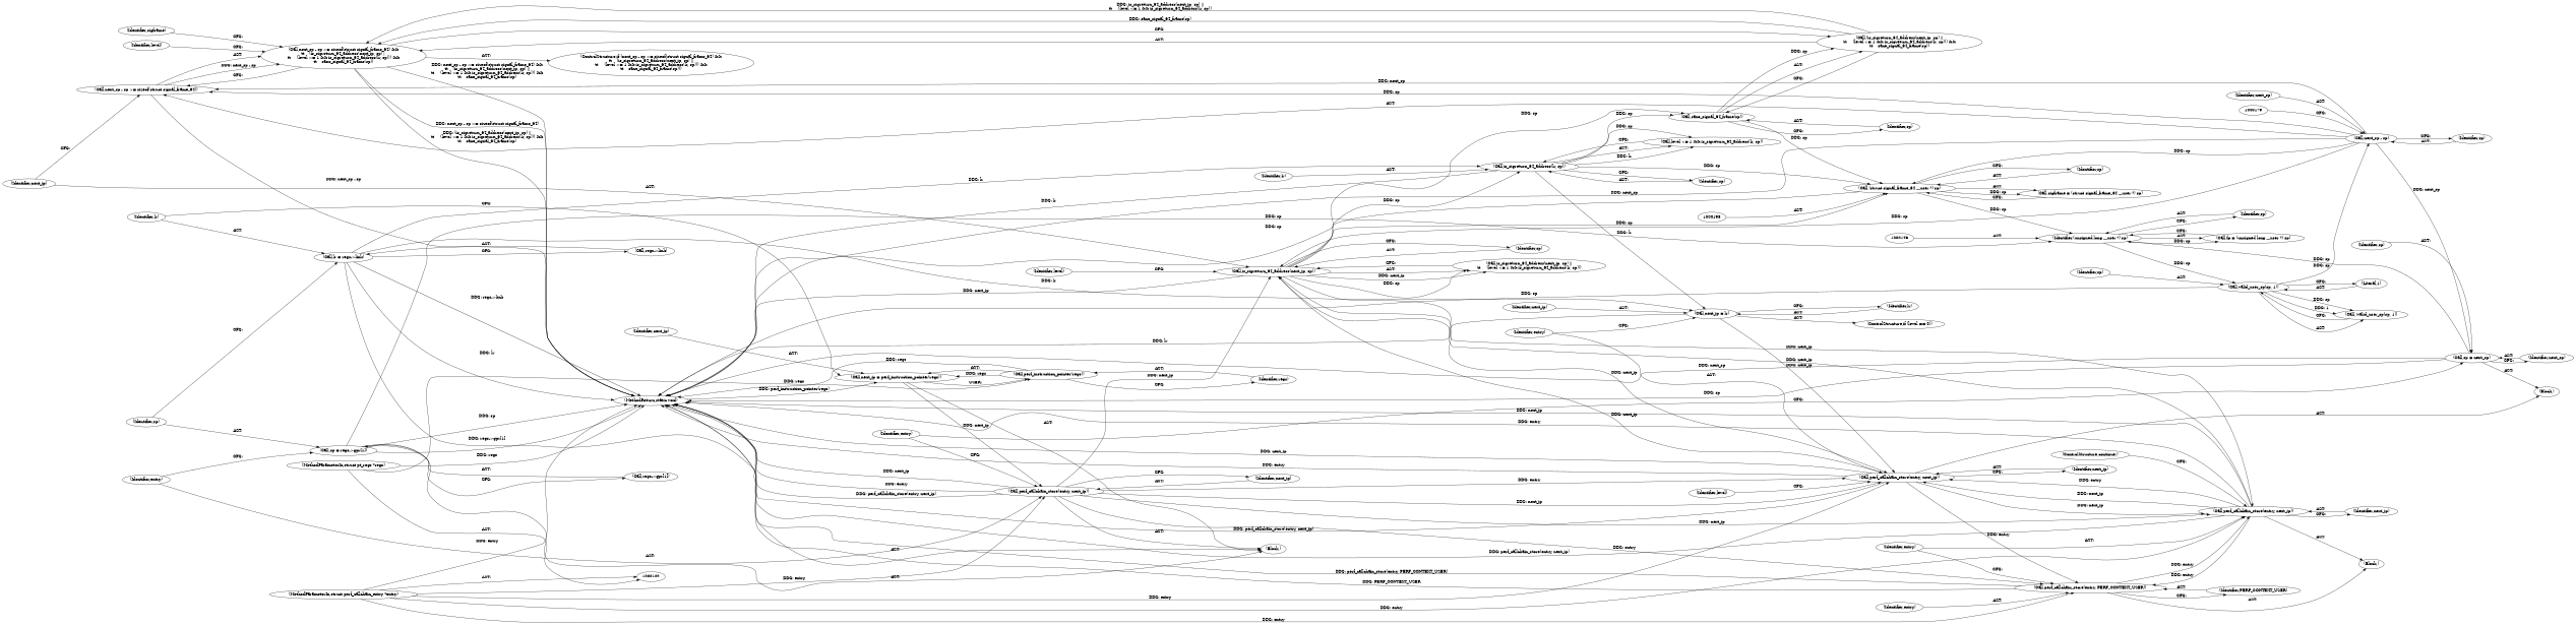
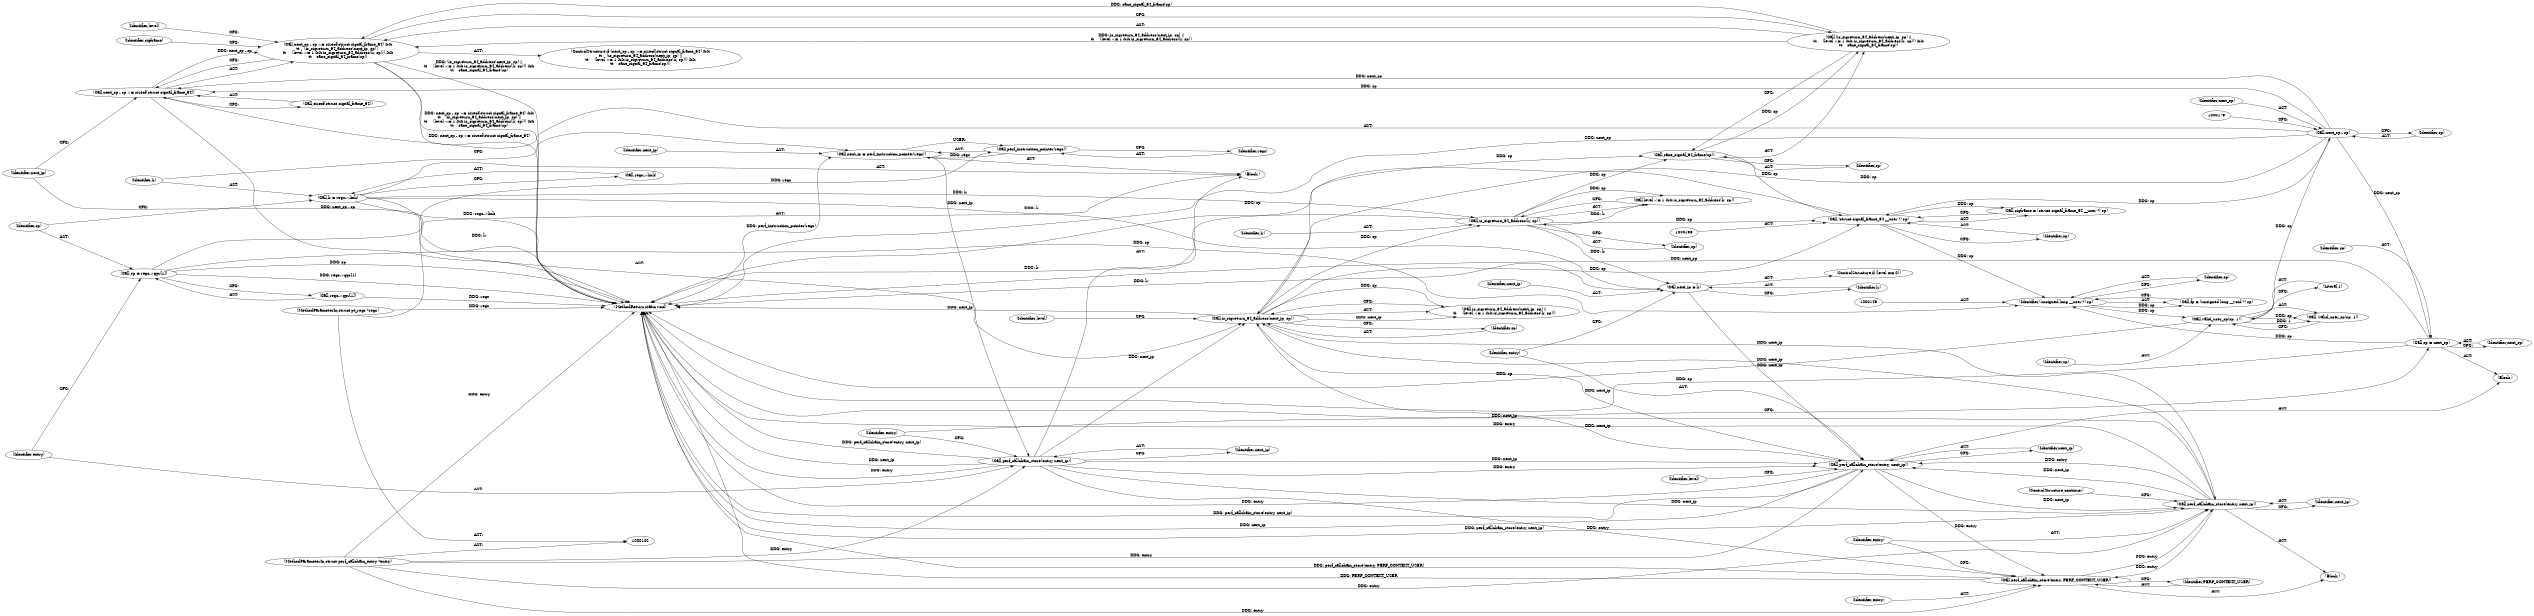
  digraph {
    rankdir=LR
    n1 [label="(Call,next_sp - sp >= sizeof(struct signal_frame_64))"]
    n2 [label="(Call,next_sp - sp >= sizeof(struct signal_frame_64) &&\n\t\t    (is_sigreturn_64_address(next_ip, sp) ||\n\t\t     (level <= 1 && is_sigreturn_64_address(lr, sp))) &&\n\t\t    sane_signal_64_frame(sp))"]
    n3 [label="(MethodReturn,static void)"]
+   n4 [label="(Call,sizeof(struct signal_frame_64))"]
    n5 [label="(Call,(is_sigreturn_64_address(next_ip, sp) ||\n\t\t     (level <= 1 && is_sigreturn_64_address(lr, sp))) &&\n\t\t    sane_signal_64_frame(sp))"]
    n6 [label="(ControlStructure,if (next_sp - sp >= sizeof(struct signal_frame_64) &&\n\t\t    (is_sigreturn_64_address(next_ip, sp) ||\n\t\t     (level <= 1 && is_sigreturn_64_address(lr, sp))) &&\n\t\t    sane_signal_64_frame(sp)))"]
    n7 [label="(Call,next_ip = perf_instruction_pointer(regs))"]
    n8 [label="(Call,next_sp - sp)"]
    n9 [label="(Call,(struct signal_frame_64 __user *) sp)"]
    n10 [label="(Call,is_sigreturn_64_address(next_ip, sp))"]
    n11 [label="(Call,sp = next_sp)"]
    n12 [label="(Identifier,sp)"]
    n13 [label="(Identifier,(unsigned long __user *) sp)"]
    n14 [label="(Identifier,sp)"]
    n15 [label="(Call,sigframe = (struct signal_frame_64 __user *) sp)"]
    n16 [label="(Call,perf_callchain_store(entry, next_ip))"]
    n17 [label="(Call,perf_callchain_store(entry, next_ip))"]
    n18 [label="(Call,is_sigreturn_64_address(lr, sp))"]
    n19 [label="(Call,sane_signal_64_frame(sp))"]
    n20 [label="(Call,is_sigreturn_64_address(next_ip, sp) ||\n\t\t     (level <= 1 && is_sigreturn_64_address(lr, sp)))"]
    n21 [label="(Identifier,sp)"]
    n22 [label="(Block,)"]
    n23 [label="(Identifier,next_sp)"]
    n24 [label="(Call,valid_user_sp(sp, 1))"]
    n25 [label="(Call,!valid_user_sp(sp, 1))"]
    n26 [label="(Literal,1)"]
-   n27 [label="(Call,fp = (unsigned long __user *) sp)"]
+   n27 [label="(Call,fp = (unsigned long __void *) sp)"]
    n28 [label="(Identifier,sp)"]
    n29 [label="(Call,sp = regs->gpr[1])"]
    n30 [label="(Block,)"]
    n31 [label="(Call,regs->gpr[1])"]
    n32 [label="(Call,perf_callchain_store(entry, PERF_CONTEXT_USER))"]
    n33 [label="(Identifier,next_ip)"]
    n34 [label="(Identifier,next_ip)"]
    n35 [label="(Block,)"]
    n36 [label="(Call,next_ip = lr)"]
    n37 [label="(Call,level <= 1 && is_sigreturn_64_address(lr, sp))"]
    n38 [label="(Identifier,sp)"]
    n39 [label="(Identifier,sp)"]
    n40 [label="(Identifier,PERF_CONTEXT_USER)"]
    n41 [label="(Call,perf_callchain_store(entry, next_ip))"]
    n42 [label="(Identifier,next_ip)"]
    n43 [label="(MethodParameterIn,struct perf_callchain_entry *entry)"]
    1000102
    n45 [label="(Call,perf_instruction_pointer(regs))"]
    n46 [label="(Identifier,regs)"]
    n47 [label="(MethodParameterIn,struct pt_regs *regs)"]
    n48 [label="(ControlStructure,if (level == 0))"]
    n49 [label="(Identifier,lr)"]
    n50 [label="(Call,lr = regs->link)"]
    n51 [label="(Call,regs->link)"]
    n52 [label="(Identifier,level)"]
    n53 [label="(Identifier,next_ip)"]
    n54 [label="(Identifier,next_ip)"]
    n55 [label="(Identifier,entry)"]
    n56 [label="(Identifier,level)"]
    n57 [label="(ControlStructure,continue;)"]
    n58 [label="(Identifier,entry)"]
    n59 [label="(Identifier,lr)"]
    n60 [label="(Identifier,entry)"]
    n61 [label="(Identifier,next_sp)"]
    n62 [label="(Identifier,entry)"]
    n63 [label="(Identifier,level)"]
    n64 [label="(Identifier,sigframe)"]
    n65 [label="(Identifier,lr)"]
    n66 [label="(Identifier,sp)"]
    n67 [label="(Identifier,sp)"]
    n68 [label="(Identifier,entry)"]
    n69 [label="(Identifier,sp)"]
    n70 [label="(Identifier,next_ip)"]
    1000179
    1000146
    1000198
    n1 -> n2 [label="AST: "]
    n1 -> n2 [label="DDG: next_sp - sp"]
    n1 -> n3 [label="DDG: next_sp - sp"]
+   n1 -> n4 [label="CFG: "]
    n2 -> n1 [label="CFG: "]
    n2 -> n3 [label="DDG: (is_sigreturn_64_address(next_ip, sp) ||\n\t\t     (level <= 1 && is_sigreturn_64_address(lr, sp))) &&\n\t\t    sane_signal_64_frame(sp)"]
    n2 -> n3 [label="DDG: next_sp - sp >= sizeof(struct signal_frame_64) &&\n\t\t    (is_sigreturn_64_address(next_ip, sp) ||\n\t\t     (level <= 1 && is_sigreturn_64_address(lr, sp))) &&\n\t\t    sane_signal_64_frame(sp)"]
    n2 -> n3 [label="DDG: next_sp - sp >= sizeof(struct signal_frame_64)"]
    n2 -> n5 [label="CFG: "]
    n2 -> n6 [label="AST: "]
    n3 -> n7 [label="DDG: perf_instruction_pointer(regs)"]
+   n4 -> n1 [label="AST: "]
    n5 -> n2 [label="AST: "]
    n5 -> n2 [label="DDG: is_sigreturn_64_address(next_ip, sp) ||\n\t\t     (level <= 1 && is_sigreturn_64_address(lr, sp))"]
    n5 -> n2 [label="DDG: sane_signal_64_frame(sp)"]
    n5 -> n19 [label="CFG: "]
    n7 -> n30 [label="AST: "]
    n7 -> n41 [label="DDG: next_ip"]
    n7 -> n45 [label="USER: "]
    n8 -> n1 [label="AST: "]
    n8 -> n1 [label="DDG: next_sp"]
    n8 -> n1 [label="DDG: sp"]
    n8 -> n3 [label="DDG: next_sp"]
    n8 -> n9 [label="DDG: sp"]
    n8 -> n10 [label="DDG: sp"]
    n8 -> n11 [label="DDG: next_sp"]
    n8 -> n12 [label="CFG: "]
    n9 -> n3 [label="DDG: sp"]
    n9 -> n13 [label="DDG: sp"]
    n9 -> n14 [label="CFG: "]
    n9 -> n15 [label="AST: "]
    n9 -> n15 [label="DDG: sp"]
    n10 -> n3 [label="DDG: next_ip"]
    n10 -> n9 [label="DDG: sp"]
    n10 -> n16 [label="DDG: next_ip"]
    n10 -> n17 [label="DDG: next_ip"]
    n10 -> n18 [label="DDG: sp"]
    n10 -> n19 [label="DDG: sp"]
    n10 -> n20 [label="AST: "]
    n10 -> n20 [label="DDG: next_ip"]
    n10 -> n20 [label="DDG: sp"]
    n10 -> n21 [label="CFG: "]
    n11 -> n3 [label="DDG: next_sp"]
    n11 -> n3 [label="DDG: sp"]
    n11 -> n13 [label="DDG: sp"]
    n11 -> n22 [label="AST: "]
    n11 -> n23 [label="CFG: "]
    n12 -> n8 [label="AST: "]
    n13 -> n24 [label="DDG: sp"]
    n13 -> n27 [label="AST: "]
    n13 -> n27 [label="DDG: sp"]
    n13 -> n28 [label="CFG: "]
    n14 -> n9 [label="AST: "]
    n15 -> n9 [label="CFG: "]
    n16 -> n3 [label="DDG: perf_callchain_store(entry, next_ip)"]
    n16 -> n3 [label="DDG: next_ip"]
    n16 -> n3 [label="DDG: entry"]
    n16 -> n10 [label="DDG: next_ip"]
    n16 -> n17 [label="DDG: next_ip"]
    n16 -> n22 [label="AST: "]
    n16 -> n32 [label="DDG: entry"]
    n16 -> n33 [label="CFG: "]
    n17 -> n3 [label="DDG: perf_callchain_store(entry, next_ip)"]
    n17 -> n3 [label="DDG: next_ip"]
    n17 -> n3 [label="DDG: entry"]
    n17 -> n10 [label="DDG: next_ip"]
    n17 -> n16 [label="DDG: entry"]
    n17 -> n16 [label="DDG: next_ip"]
    n17 -> n32 [label="DDG: entry"]
    n17 -> n34 [label="CFG: "]
    n17 -> n35 [label="AST: "]
    n18 -> n3 [label="DDG: lr"]
    n18 -> n9 [label="DDG: sp"]
    n18 -> n19 [label="DDG: sp"]
    n18 -> n36 [label="DDG: lr"]
    n18 -> n37 [label="AST: "]
    n18 -> n37 [label="DDG: lr"]
    n18 -> n37 [label="DDG: sp"]
    n18 -> n38 [label="CFG: "]
    n19 -> n5 [label="AST: "]
    n19 -> n5 [label="DDG: sp"]
    n19 -> n9 [label="DDG: sp"]
    n19 -> n39 [label="CFG: "]
    n20 -> n10 [label="CFG: "]
    n21 -> n10 [label="AST: "]
    n23 -> n11 [label="AST: "]
    n24 -> n3 [label="DDG: sp"]
    n24 -> n8 [label="DDG: sp"]
    n24 -> n25 [label="AST: "]
    n24 -> n25 [label="DDG: sp"]
    n24 -> n25 [label="DDG: 1"]
    n24 -> n26 [label="CFG: "]
    n25 -> n24 [label="CFG: "]
    n26 -> n24 [label="AST: "]
    n27 -> n13 [label="CFG: "]
    n28 -> n13 [label="AST: "]
    n29 -> n3 [label="DDG: sp"]
    n29 -> n3 [label="DDG: regs->gpr[1]"]
    n29 -> n13 [label="DDG: sp"]
    n29 -> n30 [label="AST: "]
    n29 -> n31 [label="CFG: "]
    n31 -> n29 [label="AST: "]
    n32 -> n3 [label="DDG: perf_callchain_store(entry, PERF_CONTEXT_USER)"]
    n32 -> n3 [label="DDG: PERF_CONTEXT_USER"]
    n32 -> n17 [label="DDG: entry"]
    n32 -> n35 [label="AST: "]
    n32 -> n40 [label="CFG: "]
    n33 -> n16 [label="AST: "]
    n34 -> n17 [label="AST: "]
    n36 -> n3 [label="DDG: lr"]
    n36 -> n16 [label="DDG: next_ip"]
    n36 -> n48 [label="AST: "]
    n36 -> n49 [label="CFG: "]
    n37 -> n18 [label="CFG: "]
    n38 -> n18 [label="AST: "]
    n39 -> n19 [label="AST: "]
    n40 -> n32 [label="AST: "]
    n41 -> n3 [label="DDG: entry"]
    n41 -> n3 [label="DDG: perf_callchain_store(entry, next_ip)"]
    n41 -> n3 [label="DDG: next_ip"]
    n41 -> n10 [label="DDG: next_ip"]
    n41 -> n16 [label="DDG: entry"]
    n41 -> n16 [label="DDG: next_ip"]
    n41 -> n17 [label="DDG: next_ip"]
    n41 -> n30 [label="AST: "]
    n41 -> n32 [label="DDG: entry"]
    n41 -> n42 [label="CFG: "]
    n42 -> n41 [label="AST: "]
    n43 -> n3 [label="DDG: entry"]
    n43 -> n16 [label="DDG: entry"]
    n43 -> n17 [label="DDG: entry"]
    n43 -> n32 [label="DDG: entry"]
    n43 -> n41 [label="DDG: entry"]
    n43 -> 1000102 [label="AST: "]
-   n45 -> n3 [label="DDG: regs"]
+   n31 -> n3 [label="DDG: regs"]
    n45 -> n7 [label="AST: "]
    n45 -> n7 [label="DDG: regs"]
    n45 -> n46 [label="CFG: "]
    n46 -> n45 [label="AST: "]
    n47 -> n3 [label="DDG: regs"]
    n47 -> 1000102 [label="AST: "]
    n47 -> n45 [label="DDG: regs"]
    n49 -> n36 [label="AST: "]
    n50 -> n3 [label="DDG: regs->link"]
    n50 -> n3 [label="DDG: lr"]
    n50 -> n18 [label="DDG: lr"]
    n50 -> n30 [label="AST: "]
    n50 -> n36 [label="DDG: lr"]
    n50 -> n51 [label="CFG: "]
    n51 -> n50 [label="AST: "]
    n52 -> n16 [label="CFG: "]
    n53 -> n7 [label="AST: "]
    n54 -> n1 [label="CFG: "]
    n54 -> n10 [label="AST: "]
    n55 -> n11 [label="CFG: "]
    n55 -> n41 [label="CFG: "]
    n56 -> n2 [label="CFG: "]
    n57 -> n17 [label="CFG: "]
    n58 -> n29 [label="CFG: "]
    n58 -> n41 [label="AST: "]
    n59 -> n7 [label="CFG: "]
    n59 -> n50 [label="AST: "]
    n60 -> n17 [label="AST: "]
    n60 -> n32 [label="CFG: "]
    n61 -> n8 [label="AST: "]
    n62 -> n16 [label="AST: "]
    n62 -> n36 [label="CFG: "]
    n63 -> n10 [label="CFG: "]
    n64 -> n2 [label="CFG: "]
    n65 -> n18 [label="AST: "]
    n66 -> n24 [label="AST: "]
    n67 -> n29 [label="AST: "]
    n67 -> n50 [label="CFG: "]
    n68 -> n32 [label="AST: "]
    n69 -> n11 [label="AST: "]
    n70 -> n36 [label="AST: "]
    1000179 -> n8 [label="CFG: "]
    1000146 -> n13 [label="AST: "]
    1000198 -> n9 [label="AST: "]
  }
